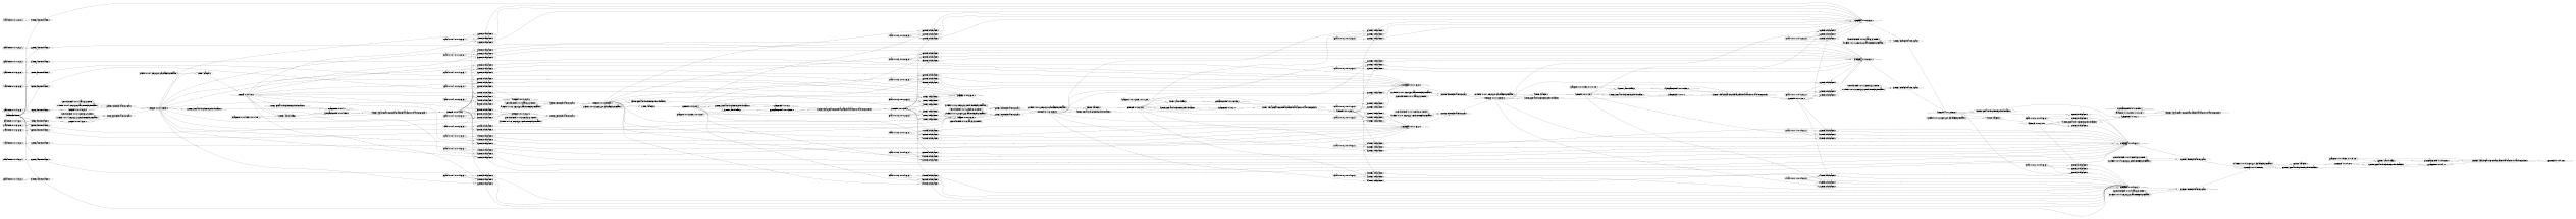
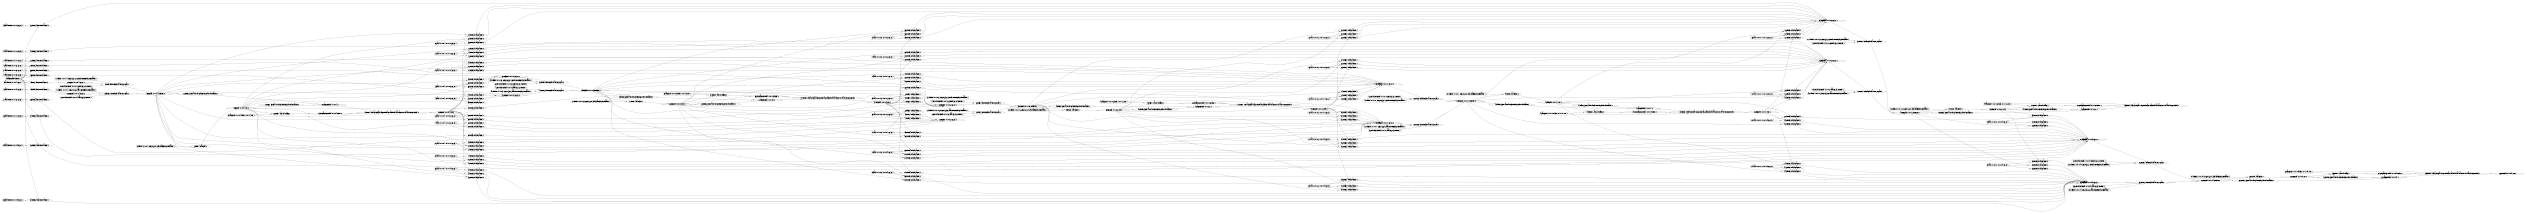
  digraph {
    rankdir=LR
    node [shape=ellipse]
    n1 [label="1:execCode('10.10.10.4',root):0" shape=diamond]
    n2 [label="21:RULE 8 (Access a host through executing code on the machine):0"]
    n3 [label="25:RULE 11 (password sniffing):0"]
    n4 [label="32:RULE 5 (multi-hop access):0"]
    n5 [label="42:RULE 5 (multi-hop access):0"]
    n6 [label="64:RULE 5 (multi-hop access):0"]
    n7 [label="78:RULE 5 (multi-hop access):0"]
    n8 [label="104:RULE 5 (multi-hop access):0"]
    n9 [label="122:RULE 5 (multi-hop access):0"]
    n10 [label="152:RULE 5 (multi-hop access):0"]
    n11 [label="174:RULE 5 (multi-hop access):0"]
    n12 [label="208:RULE 5 (multi-hop access):0"]
    n13 [label="234:RULE 5 (multi-hop access):0"]
    n14 [label="20:canAccessHost('10.10.10.4'):0" shape=diamond]
    n15 [label="24:principalCompromised('10.10.10.4_victim'):0" shape=diamond]
    n16 [label="31:netAccess('10.10.10.5',tcp,'22'):0" shape=diamond]
    n17 [label="41:netAccess('10.10.10.5',tcp,'25'):0" shape=diamond]
    n18 [label="63:netAccess('10.10.10.6',tcp,'22'):0" shape=diamond]
    n19 [label="77:netAccess('10.10.10.6',tcp,'25'):0" shape=diamond]
    n20 [label="103:netAccess('10.10.10.7',tcp,'22'):0" shape=diamond]
    n21 [label="121:netAccess('10.10.10.7',tcp,'25'):0" shape=diamond]
    n22 [label="151:netAccess('10.10.10.8',tcp,'22'):0" shape=diamond]
    n23 [label="173:netAccess('10.10.10.8',tcp,'25'):0" shape=diamond]
    n24 [label="207:netAccess('10.10.10.9',tcp,'22'):0" shape=diamond]
    n25 [label="233:netAccess('10.10.10.9',tcp,'25'):0" shape=diamond]
    n26 [label="2:RULE 1 (local exploit):0"]
    n27 [label="3:vulExists('10.10.10.4','CVE-2013-2207',glibc,localExploit,privEscalation):1" shape=box]
    n28 [label="4:execCode('10.10.10.4',someUser):0" shape=diamond]
    n29 [label="22:RULE 8 (Access a host through executing code on the machine):0"]
    n30 [label="34:RULE 5 (multi-hop access):0"]
    n31 [label="44:RULE 5 (multi-hop access):0"]
    n32 [label="66:RULE 5 (multi-hop access):0"]
    n33 [label="80:RULE 5 (multi-hop access):0"]
    n34 [label="106:RULE 5 (multi-hop access):0"]
    n35 [label="124:RULE 5 (multi-hop access):0"]
    n36 [label="154:RULE 5 (multi-hop access):0"]
    n37 [label="176:RULE 5 (multi-hop access):0"]
    n38 [label="210:RULE 5 (multi-hop access):0"]
    n39 [label="236:RULE 5 (multi-hop access):0"]
    n40 [label="5:RULE 2 (remote exploit of a server program):0"]
    n41 [label="6:netAccess('10.10.10.4',tcp,'22'):0" shape=diamond]
    n42 [label="7:RULE 6 (direct network access):0"]
    n43 [label="8:hacl(internet,'10.10.10.4',tcp,'22'):1" shape=box]
    n44 [label="9:attackerLocated(internet):1" shape=box]
    n45 [label="14:RULE 6 (direct network access):0"]
    n46 [label="36:RULE 6 (direct network access):0"]
    n47 [label="46:RULE 6 (direct network access):0"]
    n48 [label="72:RULE 6 (direct network access):0"]
    n49 [label="86:RULE 6 (direct network access):0"]
    n50 [label="116:RULE 6 (direct network access):0"]
    n51 [label="134:RULE 6 (direct network access):0"]
    n52 [label="168:RULE 6 (direct network access):0"]
    n53 [label="190:RULE 6 (direct network access):0"]
    n54 [label="228:RULE 6 (direct network access):0"]
    n55 [label="254:RULE 6 (direct network access):0"]
    n56 [label="13:netAccess('10.10.10.4',tcp,'25'):0" shape=diamond]
    n57 [label="10:networkServiceInfo('10.10.10.4',openssh,tcp,'22',someUser):1" shape=box]
    n58 [label="11:vulExists('10.10.10.4','CVE-2008-5161',openssh,remoteExploit,privEscalation):1" shape=box]
    n59 [label="12:RULE 2 (remote exploit of a server program):0"]
    n60 [label="15:hacl(internet,'10.10.10.4',tcp,'25'):1" shape=box]
    n61 [label="16:networkServiceInfo('10.10.10.4',safari,tcp,'25',someUser):1" shape=box]
    n62 [label="17:vulExists('10.10.10.4','CVE-2015-2808',safari,remoteExploit,privEscalation):1" shape=box]
    n63 [label="18:execCode('10.10.10.4',user):0" shape=diamond]
    n64 [label="35:RULE 5 (multi-hop access):0"]
    n65 [label="45:RULE 5 (multi-hop access):0"]
    n66 [label="67:RULE 5 (multi-hop access):0"]
    n67 [label="81:RULE 5 (multi-hop access):0"]
    n68 [label="107:RULE 5 (multi-hop access):0"]
    n69 [label="125:RULE 5 (multi-hop access):0"]
    n70 [label="155:RULE 5 (multi-hop access):0"]
    n71 [label="177:RULE 5 (multi-hop access):0"]
    n72 [label="211:RULE 5 (multi-hop access):0"]
    n73 [label="237:RULE 5 (multi-hop access):0"]
    n74 [label="19:RULE 0 (When a principal is compromised any machine he has an account on will also be compromised):0"]
    n75 [label="23:hasAccount('10.10.10.4_victim','10.10.10.4',user):1" shape=box]
    n76 [label="26:execCode('10.10.10.5',root):0" shape=diamond]
    n77 [label="53:RULE 8 (Access a host through executing code on the machine):0"]
    n78 [label="57:RULE 11 (password sniffing):0"]
    n79 [label="68:RULE 5 (multi-hop access):0"]
    n80 [label="82:RULE 5 (multi-hop access):0"]
    n81 [label="108:RULE 5 (multi-hop access):0"]
    n82 [label="126:RULE 5 (multi-hop access):0"]
    n83 [label="156:RULE 5 (multi-hop access):0"]
    n84 [label="178:RULE 5 (multi-hop access):0"]
    n85 [label="212:RULE 5 (multi-hop access):0"]
    n86 [label="238:RULE 5 (multi-hop access):0"]
    n87 [label="52:canAccessHost('10.10.10.5'):0" shape=diamond]
    n88 [label="56:principalCompromised('10.10.10.5_victim'):0" shape=diamond]
    n89 [label="27:RULE 1 (local exploit):0"]
    n90 [label="28:vulExists('10.10.10.5','CVE-2013-2207',glibc,localExploit,privEscalation):1" shape=box]
    n91 [label="29:execCode('10.10.10.5',someUser):0" shape=diamond]
    n92 [label="54:RULE 8 (Access a host through executing code on the machine):0"]
    n93 [label="70:RULE 5 (multi-hop access):0"]
    n94 [label="84:RULE 5 (multi-hop access):0"]
    n95 [label="110:RULE 5 (multi-hop access):0"]
    n96 [label="128:RULE 5 (multi-hop access):0"]
    n97 [label="158:RULE 5 (multi-hop access):0"]
    n98 [label="180:RULE 5 (multi-hop access):0"]
    n99 [label="214:RULE 5 (multi-hop access):0"]
    n100 [label="240:RULE 5 (multi-hop access):0"]
    n101 [label="30:RULE 2 (remote exploit of a server program):0"]
    n102 [label="33:hacl('10.10.10.4','10.10.10.5',tcp,'22'):1" shape=box]
    n103 [label="37:hacl(internet,'10.10.10.5',tcp,'22'):1" shape=box]
    n104 [label="38:networkServiceInfo('10.10.10.5',openssh,tcp,'22',someUser):1" shape=box]
    n105 [label="39:vulExists('10.10.10.5','CVE-2008-5161',openssh,remoteExploit,privEscalation):1" shape=box]
    n106 [label="40:RULE 2 (remote exploit of a server program):0"]
    n107 [label="43:hacl('10.10.10.4','10.10.10.5',tcp,'25'):1" shape=box]
    n108 [label="47:hacl(internet,'10.10.10.5',tcp,'25'):1" shape=box]
    n109 [label="48:networkServiceInfo('10.10.10.5',safari,tcp,'25',someUser):1" shape=box]
    n110 [label="49:vulExists('10.10.10.5','CVE-2015-2808',safari,remoteExploit,privEscalation):1" shape=box]
    n111 [label="50:execCode('10.10.10.5',user):0" shape=diamond]
    n112 [label="71:RULE 5 (multi-hop access):0"]
    n113 [label="85:RULE 5 (multi-hop access):0"]
    n114 [label="111:RULE 5 (multi-hop access):0"]
    n115 [label="129:RULE 5 (multi-hop access):0"]
    n116 [label="159:RULE 5 (multi-hop access):0"]
    n117 [label="181:RULE 5 (multi-hop access):0"]
    n118 [label="215:RULE 5 (multi-hop access):0"]
    n119 [label="241:RULE 5 (multi-hop access):0"]
    n120 [label="51:RULE 0 (When a principal is compromised any machine he has an account on will also be compromised):0"]
    n121 [label="55:hasAccount('10.10.10.5_victim','10.10.10.5',user):1" shape=box]
    n122 [label="58:execCode('10.10.10.6',root):0" shape=diamond]
    n123 [label="93:RULE 8 (Access a host through executing code on the machine):0"]
    n124 [label="97:RULE 11 (password sniffing):0"]
    n125 [label="112:RULE 5 (multi-hop access):0"]
    n126 [label="130:RULE 5 (multi-hop access):0"]
    n127 [label="160:RULE 5 (multi-hop access):0"]
    n128 [label="182:RULE 5 (multi-hop access):0"]
    n129 [label="216:RULE 5 (multi-hop access):0"]
    n130 [label="242:RULE 5 (multi-hop access):0"]
    n131 [label="92:canAccessHost('10.10.10.6'):0" shape=diamond]
    n132 [label="96:principalCompromised('10.10.10.6_victim'):0" shape=diamond]
    n133 [label="59:RULE 1 (local exploit):0"]
    n134 [label="60:vulExists('10.10.10.6','CVE-2013-2207',glibc,localExploit,privEscalation):1" shape=box]
    n135 [label="61:execCode('10.10.10.6',someUser):0" shape=diamond]
    n136 [label="94:RULE 8 (Access a host through executing code on the machine):0"]
    n137 [label="114:RULE 5 (multi-hop access):0"]
    n138 [label="132:RULE 5 (multi-hop access):0"]
    n139 [label="162:RULE 5 (multi-hop access):0"]
    n140 [label="184:RULE 5 (multi-hop access):0"]
    n141 [label="218:RULE 5 (multi-hop access):0"]
    n142 [label="244:RULE 5 (multi-hop access):0"]
    n143 [label="62:RULE 2 (remote exploit of a server program):0"]
    n144 [label="65:hacl('10.10.10.4','10.10.10.6',tcp,'22'):1" shape=box]
    n145 [label="69:hacl('10.10.10.5','10.10.10.6',tcp,'22'):1" shape=box]
    n146 [label="73:hacl(internet,'10.10.10.6',tcp,'22'):1" shape=box]
    n147 [label="74:networkServiceInfo('10.10.10.6',openssh,tcp,'22',someUser):1" shape=box]
    n148 [label="75:vulExists('10.10.10.6','CVE-2008-5161',openssh,remoteExploit,privEscalation):1" shape=box]
    n149 [label="76:RULE 2 (remote exploit of a server program):0"]
    n150 [label="79:hacl('10.10.10.4','10.10.10.6',tcp,'25'):1" shape=box]
    n151 [label="83:hacl('10.10.10.5','10.10.10.6',tcp,'25'):1" shape=box]
    n152 [label="87:hacl(internet,'10.10.10.6',tcp,'25'):1" shape=box]
    n153 [label="88:networkServiceInfo('10.10.10.6',safari,tcp,'25',someUser):1" shape=box]
    n154 [label="89:vulExists('10.10.10.6','CVE-2015-2808',safari,remoteExploit,privEscalation):1" shape=box]
    n155 [label="90:execCode('10.10.10.6',user):0" shape=diamond]
    n156 [label="115:RULE 5 (multi-hop access):0"]
    n157 [label="133:RULE 5 (multi-hop access):0"]
    n158 [label="163:RULE 5 (multi-hop access):0"]
    n159 [label="185:RULE 5 (multi-hop access):0"]
    n160 [label="219:RULE 5 (multi-hop access):0"]
    n161 [label="245:RULE 5 (multi-hop access):0"]
    n162 [label="91:RULE 0 (When a principal is compromised any machine he has an account on will also be compromised):0"]
    n163 [label="95:hasAccount('10.10.10.6_victim','10.10.10.6',user):1" shape=box]
    n164 [label="98:execCode('10.10.10.7',root):0" shape=diamond]
    n165 [label="141:RULE 8 (Access a host through executing code on the machine):0"]
    n166 [label="145:RULE 11 (password sniffing):0"]
    n167 [label="164:RULE 5 (multi-hop access):0"]
    n168 [label="186:RULE 5 (multi-hop access):0"]
    n169 [label="220:RULE 5 (multi-hop access):0"]
    n170 [label="246:RULE 5 (multi-hop access):0"]
    n171 [label="140:canAccessHost('10.10.10.7'):0" shape=diamond]
    n172 [label="144:principalCompromised('10.10.10.7_victim'):0" shape=diamond]
    n173 [label="99:RULE 1 (local exploit):0"]
    n174 [label="100:vulExists('10.10.10.7','CVE-2013-2207',glibc,localExploit,privEscalation):1" shape=box]
    n175 [label="101:execCode('10.10.10.7',someUser):0" shape=diamond]
    n176 [label="142:RULE 8 (Access a host through executing code on the machine):0"]
    n177 [label="166:RULE 5 (multi-hop access):0"]
    n178 [label="188:RULE 5 (multi-hop access):0"]
    n179 [label="222:RULE 5 (multi-hop access):0"]
    n180 [label="248:RULE 5 (multi-hop access):0"]
    n181 [label="102:RULE 2 (remote exploit of a server program):0"]
    n182 [label="105:hacl('10.10.10.4','10.10.10.7',tcp,'22'):1" shape=box]
    n183 [label="109:hacl('10.10.10.5','10.10.10.7',tcp,'22'):1" shape=box]
    n184 [label="113:hacl('10.10.10.6','10.10.10.7',tcp,'22'):1" shape=box]
    n185 [label="117:hacl(internet,'10.10.10.7',tcp,'22'):1" shape=box]
    n186 [label="118:networkServiceInfo('10.10.10.7',openssh,tcp,'22',someUser):1" shape=box]
    n187 [label="119:vulExists('10.10.10.7','CVE-2008-5161',openssh,remoteExploit,privEscalation):1" shape=box]
    n188 [label="120:RULE 2 (remote exploit of a server program):0"]
    n189 [label="123:hacl('10.10.10.4','10.10.10.7',tcp,'25'):1" shape=box]
    n190 [label="127:hacl('10.10.10.5','10.10.10.7',tcp,'25'):1" shape=box]
    n191 [label="131:hacl('10.10.10.6','10.10.10.7',tcp,'25'):1" shape=box]
    n192 [label="135:hacl(internet,'10.10.10.7',tcp,'25'):1" shape=box]
    n193 [label="136:networkServiceInfo('10.10.10.7',safari,tcp,'25',someUser):1" shape=box]
    n194 [label="137:vulExists('10.10.10.7','CVE-2015-2808',safari,remoteExploit,privEscalation):1" shape=box]
    n195 [label="138:execCode('10.10.10.7',user):0" shape=diamond]
    n196 [label="167:RULE 5 (multi-hop access):0"]
    n197 [label="189:RULE 5 (multi-hop access):0"]
    n198 [label="223:RULE 5 (multi-hop access):0"]
    n199 [label="249:RULE 5 (multi-hop access):0"]
    n200 [label="139:RULE 0 (When a principal is compromised any machine he has an account on will also be compromised):0"]
    n201 [label="143:hasAccount('10.10.10.7_victim','10.10.10.7',user):1" shape=box]
    n202 [label="146:execCode('10.10.10.8',root):0" shape=diamond]
    n203 [label="197:RULE 8 (Access a host through executing code on the machine):0"]
+   n204 [label="201:RULE 11 (password sniffing):0"]
    n205 [label="224:RULE 5 (multi-hop access):0"]
    n206 [label="250:RULE 5 (multi-hop access):0"]
    n207 [label="196:canAccessHost('10.10.10.8'):0" shape=diamond]
    n208 [label="200:principalCompromised('10.10.10.8_victim'):0" shape=diamond]
    n209 [label="147:RULE 1 (local exploit):0"]
    n210 [label="148:vulExists('10.10.10.8','CVE-2013-2207',glibc,localExploit,privEscalation):1" shape=box]
    n211 [label="149:execCode('10.10.10.8',someUser):0" shape=diamond]
    n212 [label="198:RULE 8 (Access a host through executing code on the machine):0"]
    n213 [label="226:RULE 5 (multi-hop access):0"]
    n214 [label="252:RULE 5 (multi-hop access):0"]
    n215 [label="150:RULE 2 (remote exploit of a server program):0"]
    n216 [label="153:hacl('10.10.10.4','10.10.10.8',tcp,'22'):1" shape=box]
    n217 [label="157:hacl('10.10.10.5','10.10.10.8',tcp,'22'):1" shape=box]
    n218 [label="161:hacl('10.10.10.6','10.10.10.8',tcp,'22'):1" shape=box]
    n219 [label="165:hacl('10.10.10.7','10.10.10.8',tcp,'22'):1" shape=box]
    n220 [label="169:hacl(internet,'10.10.10.8',tcp,'22'):1" shape=box]
    n221 [label="170:networkServiceInfo('10.10.10.8',openssh,tcp,'22',someUser):1" shape=box]
    n222 [label="171:vulExists('10.10.10.8','CVE-2008-5161',openssh,remoteExploit,privEscalation):1" shape=box]
    n223 [label="172:RULE 2 (remote exploit of a server program):0"]
    n224 [label="175:hacl('10.10.10.4','10.10.10.8',tcp,'25'):1" shape=box]
    n225 [label="179:hacl('10.10.10.5','10.10.10.8',tcp,'25'):1" shape=box]
    n226 [label="183:hacl('10.10.10.6','10.10.10.8',tcp,'25'):1" shape=box]
    n227 [label="187:hacl('10.10.10.7','10.10.10.8',tcp,'25'):1" shape=box]
    n228 [label="191:hacl(internet,'10.10.10.8',tcp,'25'):1" shape=box]
    n229 [label="192:networkServiceInfo('10.10.10.8',safari,tcp,'25',someUser):1" shape=box]
    n230 [label="193:vulExists('10.10.10.8','CVE-2015-2808',safari,remoteExploit,privEscalation):1" shape=box]
    n231 [label="227:RULE 5 (multi-hop access):0"]
    n232 [label="253:RULE 5 (multi-hop access):0"]
    n233 [label="195:RULE 0 (When a principal is compromised any machine he has an account on will also be compromised):0"]
    n234 [label="199:hasAccount('10.10.10.8_victim','10.10.10.8',user):1" shape=box]
    n235 [label="202:execCode('10.10.10.9',root):0" shape=diamond]
    n236 [label="261:RULE 8 (Access a host through executing code on the machine):0"]
    n237 [label="265:RULE 11 (password sniffing):0"]
    n238 [label="260:canAccessHost('10.10.10.9'):0" shape=diamond]
    n239 [label="264:principalCompromised('10.10.10.9_victim'):0" shape=diamond]
    n240 [label="203:RULE 1 (local exploit):0"]
    n241 [label="204:vulExists('10.10.10.9','CVE-2013-2207',glibc,localExploit,privEscalation):1" shape=box]
    n242 [label="205:execCode('10.10.10.9',someUser):0" shape=diamond]
    n243 [label="262:RULE 8 (Access a host through executing code on the machine):0"]
    n244 [label="206:RULE 2 (remote exploit of a server program):0"]
    n245 [label="209:hacl('10.10.10.4','10.10.10.9',tcp,'22'):1" shape=box]
    n246 [label="213:hacl('10.10.10.5','10.10.10.9',tcp,'22'):1" shape=box]
    n247 [label="217:hacl('10.10.10.6','10.10.10.9',tcp,'22'):1" shape=box]
    n248 [label="221:hacl('10.10.10.7','10.10.10.9',tcp,'22'):1" shape=box]
    n249 [label="225:hacl('10.10.10.8','10.10.10.9',tcp,'22'):1" shape=box]
    n250 [label="229:hacl(internet,'10.10.10.9',tcp,'22'):1" shape=box]
    n251 [label="230:networkServiceInfo('10.10.10.9',openssh,tcp,'22',someUser):1" shape=box]
    n252 [label="231:vulExists('10.10.10.9','CVE-2008-5161',openssh,remoteExploit,privEscalation):1" shape=box]
    n253 [label="232:RULE 2 (remote exploit of a server program):0" shape=diamond]
    n254 [label="235:hacl('10.10.10.4','10.10.10.9',tcp,'25'):1" shape=box]
    n255 [label="239:hacl('10.10.10.5','10.10.10.9',tcp,'25'):1" shape=box]
    n256 [label="243:hacl('10.10.10.6','10.10.10.9',tcp,'25'):1" shape=box]
    n257 [label="247:hacl('10.10.10.7','10.10.10.9',tcp,'25'):1" shape=box]
    n258 [label="251:hacl('10.10.10.8','10.10.10.9',tcp,'25'):1" shape=box]
    n259 [label="255:hacl(internet,'10.10.10.9',tcp,'25'):1" shape=box]
    n260 [label="256:networkServiceInfo('10.10.10.9',safari,tcp,'25',someUser):1" shape=box]
    n261 [label="257:vulExists('10.10.10.9','CVE-2015-2808',safari,remoteExploit,privEscalation):1" shape=box]
    n262 [label="258:execCode('10.10.10.9',user):0" shape=diamond]
    n263 [label="259:RULE 0 (When a principal is compromised any machine he has an account on will also be compromised):0"]
    n264 [label="263:hasAccount('10.10.10.9_victim','10.10.10.9',user):1" shape=box]
    n1 -> n2
    n1 -> n3
    n1 -> n4
    n1 -> n5
    n1 -> n6
    n1 -> n7
    n1 -> n8
    n1 -> n9
    n1 -> n10
    n1 -> n11
    n1 -> n12
    n1 -> n13
    n2 -> n14
    n3 -> n15
    n4 -> n16
    n5 -> n17
    n6 -> n18
    n7 -> n19
    n8 -> n20
    n9 -> n21
    n10 -> n22
    n11 -> n23
    n12 -> n24
    n13 -> n25
    n14 -> n74
    n15 -> n74
    n16 -> n101
    n17 -> n106
    n18 -> n143
    n19 -> n149
    n20 -> n181
    n21 -> n188
    n22 -> n215
    n23 -> n223
    n24 -> n244
    n25 -> n253
    n26 -> n1
    n27 -> n26
    n28 -> n26
    n28 -> n29
    n28 -> n30
    n28 -> n31
    n28 -> n32
    n28 -> n33
    n28 -> n34
    n28 -> n35
    n28 -> n36
    n28 -> n37
    n28 -> n38
    n28 -> n39
    n29 -> n14
    n30 -> n16
    n31 -> n17
    n32 -> n18
    n33 -> n19
    n34 -> n20
    n35 -> n21
    n36 -> n22
    n37 -> n23
    n38 -> n24
    n39 -> n25
    n40 -> n28
    n41 -> n40
    n42 -> n41
    n43 -> n42
    n44 -> n42
    n44 -> n45
    n44 -> n46
    n44 -> n47
    n44 -> n48
    n44 -> n49
    n44 -> n50
    n44 -> n51
    n44 -> n52
    n44 -> n53
    n44 -> n54
    n44 -> n55
    n45 -> n56
    n46 -> n16
    n47 -> n17
    n48 -> n18
    n49 -> n19
    n50 -> n20
    n51 -> n21
    n52 -> n22
    n53 -> n23
    n54 -> n24
    n55 -> n25
    n56 -> n59
    n57 -> n40
    n58 -> n40
    n59 -> n28
    n60 -> n45
    n61 -> n59
    n62 -> n59
    n63 -> n64
    n63 -> n65
    n63 -> n66
    n63 -> n67
    n63 -> n68
    n63 -> n69
    n63 -> n70
    n63 -> n71
    n63 -> n72
    n63 -> n73
    n64 -> n16
    n65 -> n17
    n66 -> n18
    n67 -> n19
    n68 -> n20
    n69 -> n21
    n70 -> n22
    n71 -> n23
    n72 -> n24
    n73 -> n25
    n74 -> n63
    n75 -> n3
    n75 -> n74
    n76 -> n77
    n76 -> n78
    n76 -> n79
    n76 -> n80
    n76 -> n81
    n76 -> n82
    n76 -> n83
    n76 -> n84
    n76 -> n85
    n76 -> n86
    n77 -> n87
    n78 -> n88
    n79 -> n18
    n80 -> n19
    n81 -> n20
    n82 -> n21
    n83 -> n22
    n84 -> n23
    n85 -> n24
    n86 -> n25
    n87 -> n120
    n88 -> n120
    n89 -> n76
    n90 -> n89
    n91 -> n89
    n91 -> n92
    n91 -> n93
    n91 -> n94
    n91 -> n95
    n91 -> n96
    n91 -> n97
    n91 -> n98
    n91 -> n99
    n91 -> n100
    n92 -> n87
    n93 -> n18
    n94 -> n19
    n95 -> n20
    n96 -> n21
    n97 -> n22
    n98 -> n23
    n99 -> n24
    n100 -> n25
    n101 -> n91
    n102 -> n4
    n102 -> n30
    n102 -> n64
    n103 -> n46
    n104 -> n101
    n105 -> n101
    n106 -> n91
    n107 -> n5
    n107 -> n31
    n107 -> n65
    n108 -> n47
    n109 -> n106
    n110 -> n106
    n111 -> n112
    n111 -> n113
    n111 -> n114
    n111 -> n115
    n111 -> n116
    n111 -> n117
    n111 -> n118
    n111 -> n119
    n112 -> n18
    n113 -> n19
    n114 -> n20
    n115 -> n21
    n116 -> n22
    n117 -> n23
    n118 -> n24
    n119 -> n25
    n120 -> n111
    n121 -> n78
    n121 -> n120
    n122 -> n123
    n122 -> n124
    n122 -> n125
    n122 -> n126
    n122 -> n127
    n122 -> n128
    n122 -> n129
    n122 -> n130
    n123 -> n131
    n124 -> n132
    n125 -> n20
    n126 -> n21
    n127 -> n22
    n128 -> n23
    n129 -> n24
    n130 -> n25
    n131 -> n162
    n132 -> n162
    n133 -> n122
    n134 -> n133
    n135 -> n133
    n135 -> n136
    n135 -> n137
    n135 -> n138
    n135 -> n139
    n135 -> n140
    n135 -> n141
    n135 -> n142
    n136 -> n131
    n137 -> n20
    n138 -> n21
    n139 -> n22
    n140 -> n23
    n141 -> n24
    n142 -> n25
    n143 -> n135
    n144 -> n6
    n144 -> n32
    n144 -> n66
    n145 -> n79
    n145 -> n93
    n145 -> n112
    n146 -> n48
    n147 -> n143
    n148 -> n143
    n149 -> n135
    n150 -> n7
    n150 -> n33
    n150 -> n67
    n151 -> n80
    n151 -> n94
    n151 -> n113
    n152 -> n49
    n153 -> n149
    n154 -> n149
    n155 -> n156
    n155 -> n157
    n155 -> n158
    n155 -> n159
    n155 -> n160
    n155 -> n161
    n156 -> n20
    n157 -> n21
    n158 -> n22
    n159 -> n23
    n160 -> n24
    n161 -> n25
    n162 -> n155
    n163 -> n124
    n163 -> n162
    n164 -> n165
    n164 -> n166
    n164 -> n167
    n164 -> n168
    n164 -> n169
    n164 -> n170
    n165 -> n171
    n166 -> n172
    n167 -> n22
    n168 -> n23
    n169 -> n24
    n170 -> n25
    n171 -> n200
    n172 -> n200
    n173 -> n164
    n174 -> n173
    n175 -> n173
    n175 -> n176
    n175 -> n177
    n175 -> n178
    n175 -> n179
    n175 -> n180
    n176 -> n171
    n177 -> n22
    n178 -> n23
    n179 -> n24
    n180 -> n25
    n181 -> n175
    n182 -> n8
    n182 -> n34
    n182 -> n68
    n183 -> n81
    n183 -> n95
    n183 -> n114
    n184 -> n125
    n184 -> n137
    n184 -> n156
    n185 -> n50
    n186 -> n181
    n187 -> n181
    n188 -> n175
    n189 -> n9
    n189 -> n35
    n189 -> n69
    n190 -> n82
    n190 -> n96
    n190 -> n115
    n191 -> n126
    n191 -> n138
    n191 -> n157
    n192 -> n51
    n193 -> n188
    n194 -> n188
    n195 -> n196
    n195 -> n197
    n195 -> n198
    n195 -> n199
    n196 -> n22
    n197 -> n23
    n198 -> n24
    n199 -> n25
    n200 -> n195
    n201 -> n166
    n201 -> n200
    n202 -> n203
+   n202 -> n204
    n202 -> n205
    n202 -> n206
    n203 -> n207
+   n204 -> n208
    n205 -> n24
    n206 -> n25
    n207 -> n233
    n208 -> n233
    n209 -> n202
    n210 -> n209
    n211 -> n209
    n211 -> n212
    n211 -> n213
    n211 -> n214
    n212 -> n207
    n213 -> n24
    n214 -> n25
    n215 -> n211
    n216 -> n10
    n216 -> n36
    n216 -> n70
    n217 -> n83
    n217 -> n97
    n217 -> n116
    n218 -> n127
    n218 -> n139
    n218 -> n158
    n219 -> n167
    n219 -> n177
    n219 -> n196
    n220 -> n52
    n221 -> n215
    n222 -> n215
    n223 -> n211
    n224 -> n11
    n224 -> n37
    n224 -> n71
    n225 -> n84
    n225 -> n98
    n225 -> n117
    n226 -> n128
    n226 -> n140
    n226 -> n159
    n227 -> n168
    n227 -> n178
    n227 -> n197
    n228 -> n53
    n229 -> n223
    n230 -> n223
    n231 -> n24
    n232 -> n25
+   n234 -> n204
    n234 -> n233
    n235 -> n236
    n235 -> n237
    n236 -> n238
    n237 -> n239
    n238 -> n263
    n239 -> n263
    n240 -> n235
    n241 -> n240
    n242 -> n240
    n242 -> n243
    n243 -> n238
    n244 -> n242
    n245 -> n12
    n245 -> n38
    n245 -> n72
    n246 -> n85
    n246 -> n99
    n246 -> n118
    n247 -> n129
    n247 -> n141
    n247 -> n160
    n248 -> n169
    n248 -> n179
    n248 -> n198
    n249 -> n205
    n249 -> n213
    n249 -> n231
    n250 -> n54
    n251 -> n244
    n252 -> n244
    n253 -> n242
    n254 -> n13
    n254 -> n39
    n254 -> n73
    n255 -> n86
    n255 -> n100
    n255 -> n119
    n256 -> n130
    n256 -> n142
    n256 -> n161
    n257 -> n170
    n257 -> n180
    n257 -> n199
    n258 -> n206
    n258 -> n214
    n258 -> n232
    n259 -> n55
    n260 -> n253
    n261 -> n253
    n263 -> n262
    n264 -> n237
    n264 -> n263
  }
